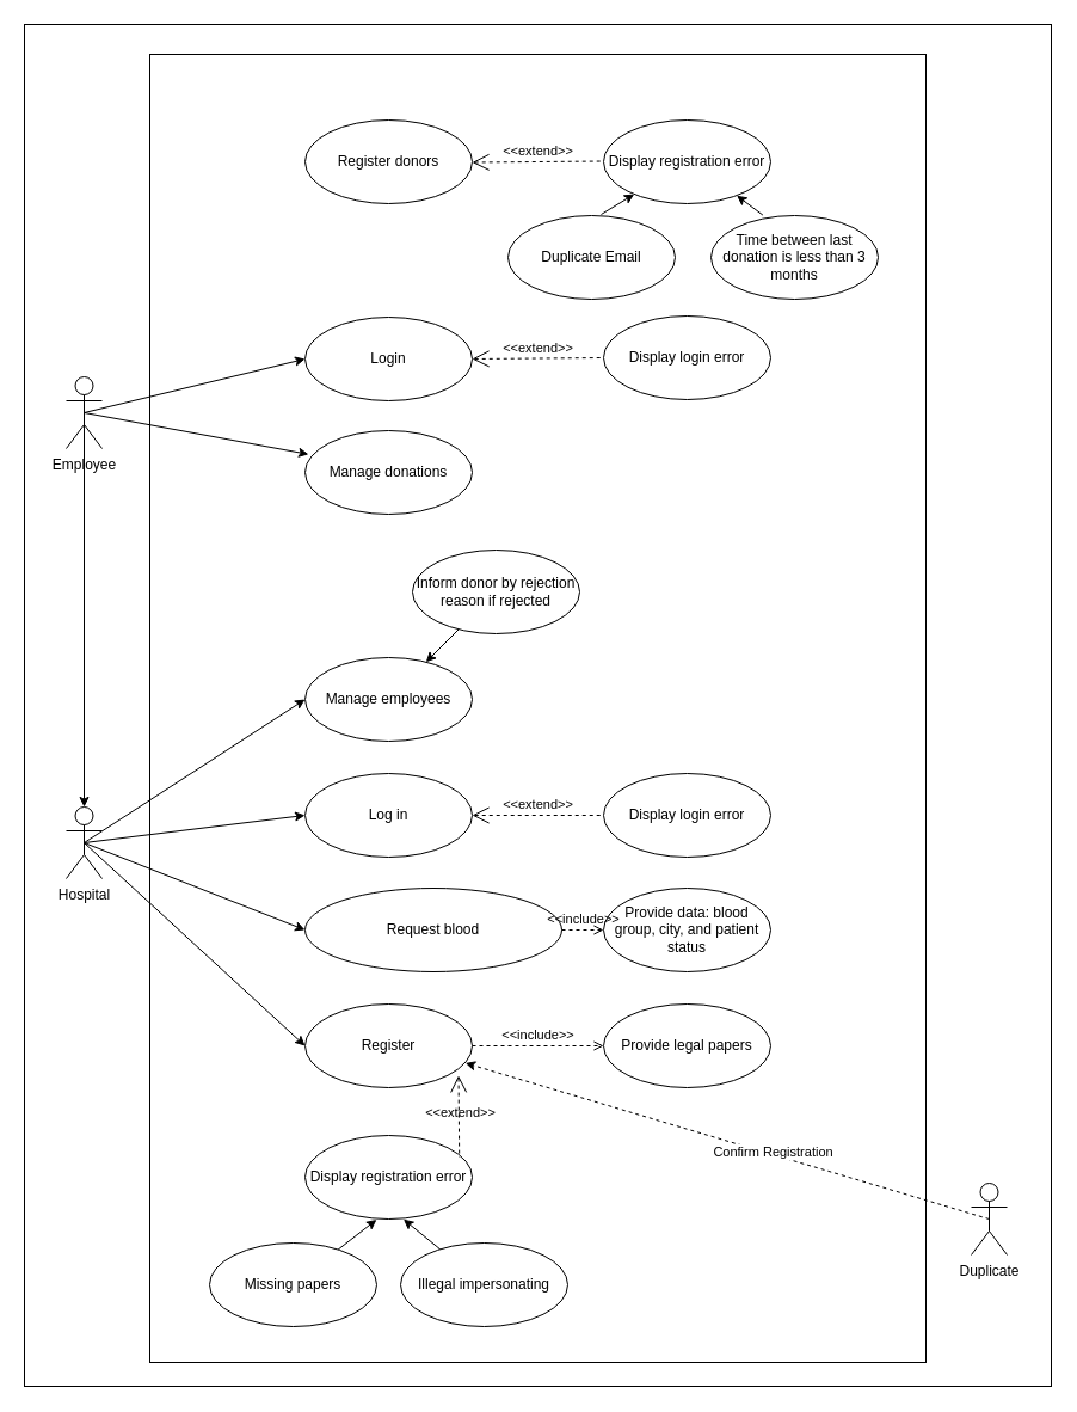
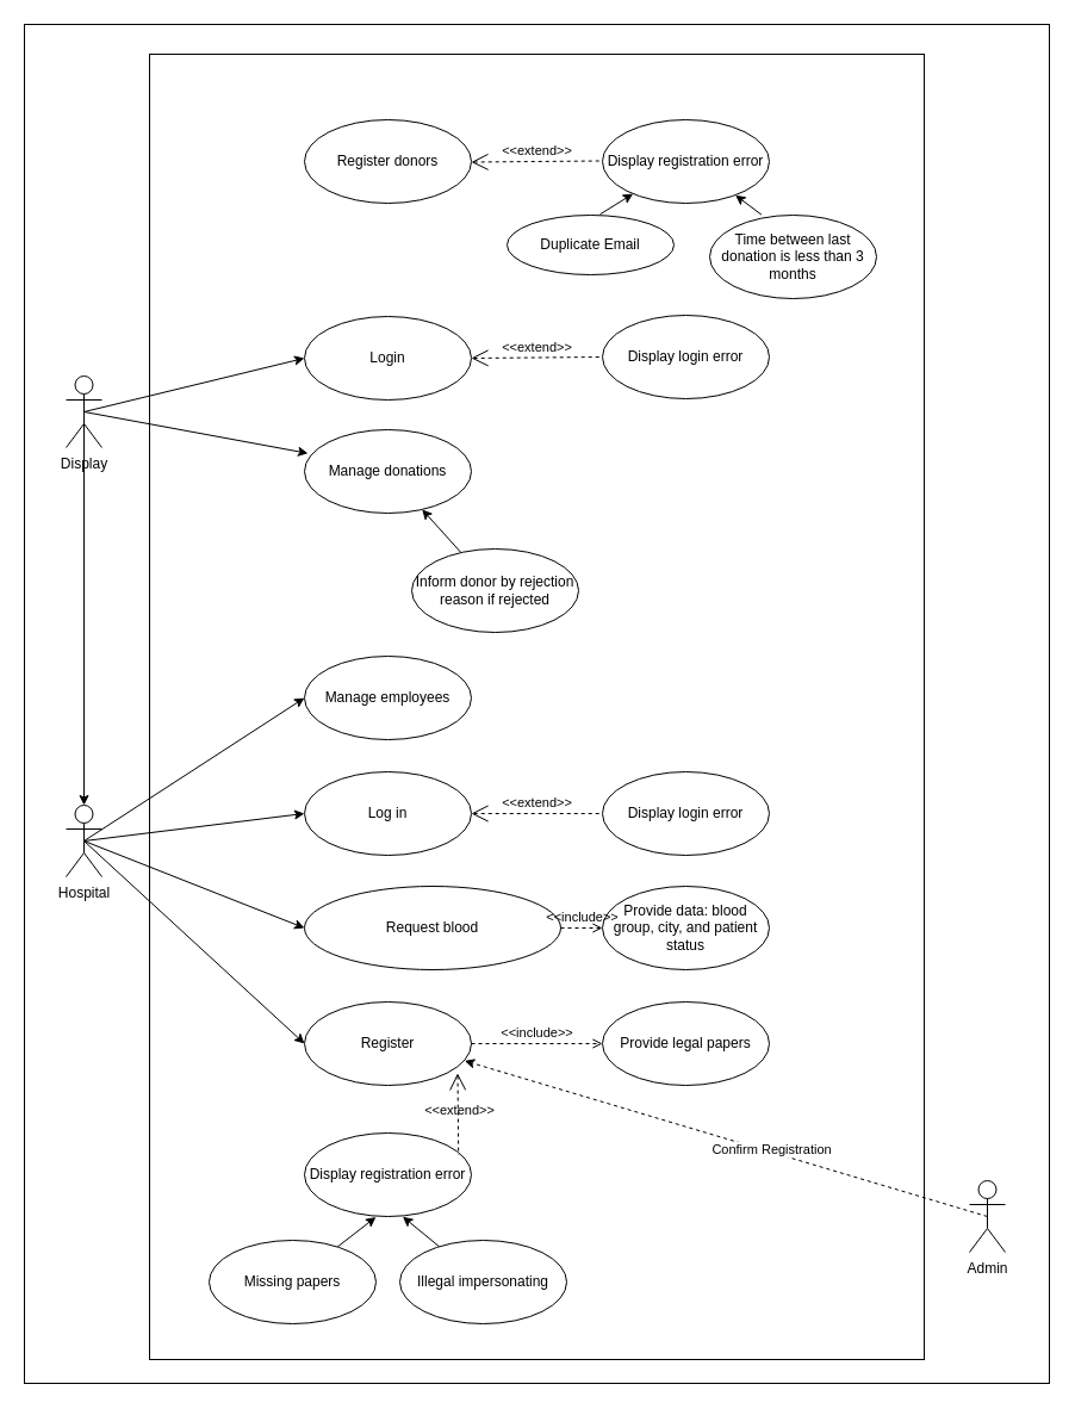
  <mxCell id="0" />
  <mxCell id="1" parent="0" />
  <mxCell id="2" value="" style="rounded=0;whiteSpace=wrap;html=1;" parent="1" vertex="1"><mxGeometry x="20" y="20" width="860" height="1140" as="geometry" /></mxCell>
  <mxCell id="3" value="" style="rounded=0;whiteSpace=wrap;html=1;" parent="1" vertex="1"><mxGeometry x="125" y="45" width="650" height="1095" as="geometry" /></mxCell>
  <mxCell id="4" style="edgeStyle=none;html=1;exitX=0.5;exitY=0.5;exitDx=0;exitDy=0;exitPerimeter=0;entryX=0.021;entryY=0.283;entryDx=0;entryDy=0;entryPerimeter=0;" parent="1" source="7" target="40" edge="1"><mxGeometry relative="1" as="geometry" /></mxCell>
  <mxCell id="5" style="edgeStyle=none;html=1;exitX=0.5;exitY=0.5;exitDx=0;exitDy=0;exitPerimeter=0;entryX=0;entryY=0.5;entryDx=0;entryDy=0;" parent="1" source="7" target="19" edge="1"><mxGeometry relative="1" as="geometry" /></mxCell>
  <mxCell id="6" style="edgeStyle=none;html=1;exitX=0.5;exitY=0.5;exitDx=0;exitDy=0;exitPerimeter=0;" parent="1" source="7" target="18" edge="1"><mxGeometry relative="1" as="geometry" /></mxCell>
- <mxCell id="7" value="Employee" style="shape=umlActor;verticalLabelPosition=bottom;verticalAlign=top;html=1;outlineConnect=0;" parent="1" vertex="1"><mxGeometry x="55" y="315" width="30" height="60" as="geometry" /></mxCell>
+ <mxCell id="7" value="Display" style="shape=umlActor;verticalLabelPosition=bottom;verticalAlign=top;html=1;outlineConnect=0;" parent="1" vertex="1"><mxGeometry x="55" y="315" width="30" height="60" as="geometry" /></mxCell>
  <mxCell id="8" value="Log in" style="ellipse;whiteSpace=wrap;html=1;" parent="1" vertex="1"><mxGeometry x="255" y="647" width="140" height="70" as="geometry" /></mxCell>
  <mxCell id="9" value="Display login error" style="ellipse;whiteSpace=wrap;html=1;flipV=0;" parent="1" vertex="1"><mxGeometry x="505" y="647" width="140" height="70" as="geometry" /></mxCell>
  <mxCell id="10" value="&amp;lt;&amp;lt;extend&amp;gt;&amp;gt;" style="edgeStyle=none;html=1;startArrow=open;endArrow=none;startSize=12;verticalAlign=bottom;dashed=1;labelBackgroundColor=none;entryX=0;entryY=0.5;entryDx=0;entryDy=0;exitX=1;exitY=0.5;exitDx=0;exitDy=0;" parent="1" source="8" target="9" edge="1"><mxGeometry width="160" relative="1" as="geometry"><mxPoint x="355" y="415" as="sourcePoint" /><mxPoint x="515" y="415" as="targetPoint" /></mxGeometry></mxCell>
  <mxCell id="11" style="edgeStyle=none;html=1;exitX=0.5;exitY=0.5;exitDx=0;exitDy=0;exitPerimeter=0;entryX=0.959;entryY=0.706;entryDx=0;entryDy=0;entryPerimeter=0;dashed=1;" parent="1" source="13" target="20" edge="1"><mxGeometry relative="1" as="geometry" /></mxCell>
  <mxCell id="12" value="Confirm Registration" style="edgeLabel;html=1;align=center;verticalAlign=middle;resizable=0;points=[];" parent="11" vertex="1" connectable="0"><mxGeometry x="-0.17" y="-1" relative="1" as="geometry"><mxPoint y="-1" as="offset" /></mxGeometry></mxCell>
- <mxCell id="13" value="Duplicate" style="shape=umlActor;verticalLabelPosition=bottom;verticalAlign=top;html=1;outlineConnect=0;" parent="1" vertex="1"><mxGeometry x="813" y="990" width="30" height="60" as="geometry" /></mxCell>
+ <mxCell id="13" value="Admin" style="shape=umlActor;verticalLabelPosition=bottom;verticalAlign=top;html=1;outlineConnect=0;" parent="1" vertex="1"><mxGeometry x="813" y="990" width="30" height="60" as="geometry" /></mxCell>
  <mxCell id="14" style="edgeStyle=none;html=1;exitX=0.5;exitY=0.5;exitDx=0;exitDy=0;exitPerimeter=0;entryX=0;entryY=0.5;entryDx=0;entryDy=0;" parent="1" source="18" target="8" edge="1"><mxGeometry relative="1" as="geometry" /></mxCell>
  <mxCell id="15" style="edgeStyle=none;html=1;exitX=0.5;exitY=0.5;exitDx=0;exitDy=0;exitPerimeter=0;entryX=0;entryY=0.5;entryDx=0;entryDy=0;" parent="1" source="18" target="20" edge="1"><mxGeometry relative="1" as="geometry" /></mxCell>
  <mxCell id="16" style="edgeStyle=none;html=1;exitX=0.5;exitY=0.5;exitDx=0;exitDy=0;exitPerimeter=0;entryX=0;entryY=0.5;entryDx=0;entryDy=0;" parent="1" source="18" target="22" edge="1"><mxGeometry relative="1" as="geometry" /></mxCell>
  <mxCell id="17" style="edgeStyle=none;html=1;exitX=0.5;exitY=0.5;exitDx=0;exitDy=0;exitPerimeter=0;entryX=0;entryY=0.5;entryDx=0;entryDy=0;" edge="1" parent="1" source="18" target="44"><mxGeometry relative="1" as="geometry" /></mxCell>
  <mxCell id="18" value="Hospital" style="shape=umlActor;verticalLabelPosition=bottom;verticalAlign=top;html=1;outlineConnect=0;" parent="1" vertex="1"><mxGeometry x="55" y="675" width="30" height="60" as="geometry" /></mxCell>
  <mxCell id="19" value="Login" style="ellipse;whiteSpace=wrap;html=1;" parent="1" vertex="1"><mxGeometry x="255" y="265" width="140" height="70" as="geometry" /></mxCell>
  <mxCell id="20" value="Register" style="ellipse;whiteSpace=wrap;html=1;" parent="1" vertex="1"><mxGeometry x="255" y="840" width="140" height="70" as="geometry" /></mxCell>
  <mxCell id="21" value="Provide legal papers" style="ellipse;whiteSpace=wrap;html=1;" parent="1" vertex="1"><mxGeometry x="505" y="840" width="140" height="70" as="geometry" /></mxCell>
  <mxCell id="22" value="Request blood" style="ellipse;whiteSpace=wrap;html=1;" parent="1" vertex="1"><mxGeometry x="255" y="743" width="215" height="70" as="geometry" /></mxCell>
  <mxCell id="23" value="Display registration error" style="ellipse;whiteSpace=wrap;html=1;" parent="1" vertex="1"><mxGeometry x="255" y="950" width="140" height="70" as="geometry" /></mxCell>
  <mxCell id="24" value="&amp;lt;&amp;lt;include&amp;gt;&amp;gt;" style="edgeStyle=none;html=1;endArrow=open;verticalAlign=bottom;dashed=1;labelBackgroundColor=none;entryX=0;entryY=0.5;entryDx=0;entryDy=0;exitX=1;exitY=0.5;exitDx=0;exitDy=0;" parent="1" source="20" target="21" edge="1"><mxGeometry width="160" relative="1" as="geometry"><mxPoint x="425" y="715" as="sourcePoint" /><mxPoint x="585" y="715" as="targetPoint" /></mxGeometry></mxCell>
  <mxCell id="25" value="&amp;lt;&amp;lt;extend&amp;gt;&amp;gt;" style="edgeStyle=none;html=1;startArrow=open;endArrow=none;startSize=12;verticalAlign=bottom;dashed=1;labelBackgroundColor=none;exitX=0.918;exitY=0.855;exitDx=0;exitDy=0;entryX=0.923;entryY=0.264;entryDx=0;entryDy=0;exitPerimeter=0;entryPerimeter=0;sourcePerimeterSpacing=0;" parent="1" source="20" target="23" edge="1"><mxGeometry x="0.17" y="1" width="160" relative="1" as="geometry"><mxPoint x="425" y="715" as="sourcePoint" /><mxPoint x="585" y="715" as="targetPoint" /><mxPoint as="offset" /></mxGeometry></mxCell>
  <mxCell id="26" value="Provide data: blood group, city, and patient status" style="ellipse;whiteSpace=wrap;html=1;flipV=0;" parent="1" vertex="1"><mxGeometry x="505" y="743" width="140" height="70" as="geometry" /></mxCell>
  <mxCell id="27" value="Register donors" style="ellipse;whiteSpace=wrap;html=1;" parent="1" vertex="1"><mxGeometry x="255" y="100" width="140" height="70" as="geometry" /></mxCell>
  <mxCell id="28" value="Display registration error" style="ellipse;whiteSpace=wrap;html=1;" parent="1" vertex="1"><mxGeometry x="505" y="100" width="140" height="70" as="geometry" /></mxCell>
  <mxCell id="29" value="Display login error" style="ellipse;whiteSpace=wrap;html=1;" parent="1" vertex="1"><mxGeometry x="505" y="264" width="140" height="70" as="geometry" /></mxCell>
  <mxCell id="30" value="&amp;lt;&amp;lt;extend&amp;gt;&amp;gt;" style="edgeStyle=none;html=1;startArrow=open;endArrow=none;startSize=12;verticalAlign=bottom;dashed=1;labelBackgroundColor=none;entryX=0;entryY=0.5;entryDx=0;entryDy=0;exitX=1;exitY=0.5;exitDx=0;exitDy=0;" parent="1" source="19" target="29" edge="1"><mxGeometry width="160" relative="1" as="geometry"><mxPoint x="405" y="540" as="sourcePoint" /><mxPoint x="515" y="500" as="targetPoint" /></mxGeometry></mxCell>
  <mxCell id="31" style="edgeStyle=none;html=1;entryX=0.589;entryY=1.003;entryDx=0;entryDy=0;entryPerimeter=0;" parent="1" source="32" target="23" edge="1"><mxGeometry relative="1" as="geometry" /></mxCell>
  <mxCell id="32" value="Illegal impersonating" style="ellipse;whiteSpace=wrap;html=1;" parent="1" vertex="1"><mxGeometry x="335" y="1040" width="140" height="70" as="geometry" /></mxCell>
  <mxCell id="33" style="edgeStyle=none;html=1;entryX=0.428;entryY=1.007;entryDx=0;entryDy=0;entryPerimeter=0;" parent="1" source="34" target="23" edge="1"><mxGeometry relative="1" as="geometry" /></mxCell>
  <mxCell id="34" value="Missing papers" style="ellipse;whiteSpace=wrap;html=1;" parent="1" vertex="1"><mxGeometry x="175" y="1040" width="140" height="70" as="geometry" /></mxCell>
  <mxCell id="35" value="&amp;lt;&amp;lt;extend&amp;gt;&amp;gt;" style="edgeStyle=none;html=1;startArrow=open;endArrow=none;startSize=12;verticalAlign=bottom;dashed=1;labelBackgroundColor=none;entryX=0;entryY=0.5;entryDx=0;entryDy=0;exitX=1;exitY=0.5;exitDx=0;exitDy=0;" edge="1" parent="1"><mxGeometry width="160" relative="1" as="geometry"><mxPoint x="395" y="135.5" as="sourcePoint" /><mxPoint x="505" y="134.5" as="targetPoint" /></mxGeometry></mxCell>
  <mxCell id="36" style="edgeStyle=none;html=1;entryX=0.797;entryY=0.903;entryDx=0;entryDy=0;entryPerimeter=0;exitX=0.31;exitY=-0.006;exitDx=0;exitDy=0;exitPerimeter=0;" edge="1" parent="1" source="37" target="28"><mxGeometry relative="1" as="geometry" /></mxCell>
  <mxCell id="37" value="Time between last donation is less than 3 months" style="ellipse;whiteSpace=wrap;html=1;" vertex="1" parent="1"><mxGeometry x="595" y="180" width="140" height="70" as="geometry" /></mxCell>
  <mxCell id="38" style="edgeStyle=none;html=1;exitX=0.557;exitY=-0.014;exitDx=0;exitDy=0;exitPerimeter=0;" edge="1" parent="1" source="39" target="28"><mxGeometry relative="1" as="geometry" /></mxCell>
- <mxCell id="39" value="Duplicate Email" style="ellipse;whiteSpace=wrap;html=1;" vertex="1" parent="1"><mxGeometry x="425" y="180" width="140" height="70" as="geometry" /></mxCell>
+ <mxCell id="39" value="Duplicate Email" style="ellipse;whiteSpace=wrap;html=1;" vertex="1" parent="1"><mxGeometry x="425" y="180" width="140" height="50" as="geometry" /></mxCell>
  <mxCell id="40" value="Manage donations" style="ellipse;whiteSpace=wrap;html=1;" vertex="1" parent="1"><mxGeometry x="255" y="360" width="140" height="70" as="geometry" /></mxCell>
- <mxCell id="41" style="edgeStyle=none;html=1;" edge="1" parent="1" source="42" target="44"><mxGeometry relative="1" as="geometry" /></mxCell>
+ <mxCell id="41" style="edgeStyle=none;html=1;" edge="1" parent="1" source="42" target="40"><mxGeometry relative="1" as="geometry" /></mxCell>
  <mxCell id="42" value="Inform donor by rejection reason if rejected" style="ellipse;whiteSpace=wrap;html=1;" vertex="1" parent="1"><mxGeometry x="345" y="460" width="140" height="70" as="geometry" /></mxCell>
  <mxCell id="43" value="&amp;lt;&amp;lt;include&amp;gt;&amp;gt;" style="edgeStyle=none;html=1;endArrow=open;verticalAlign=bottom;dashed=1;labelBackgroundColor=none;entryX=0;entryY=0.5;entryDx=0;entryDy=0;exitX=1;exitY=0.5;exitDx=0;exitDy=0;" edge="1" parent="1" source="22" target="26"><mxGeometry width="160" relative="1" as="geometry"><mxPoint x="398.7" y="953.34" as="sourcePoint" /><mxPoint x="515" y="915" as="targetPoint" /></mxGeometry></mxCell>
  <mxCell id="44" value="Manage employees" style="ellipse;whiteSpace=wrap;html=1;" vertex="1" parent="1"><mxGeometry x="255" y="550" width="140" height="70" as="geometry" /></mxCell>
